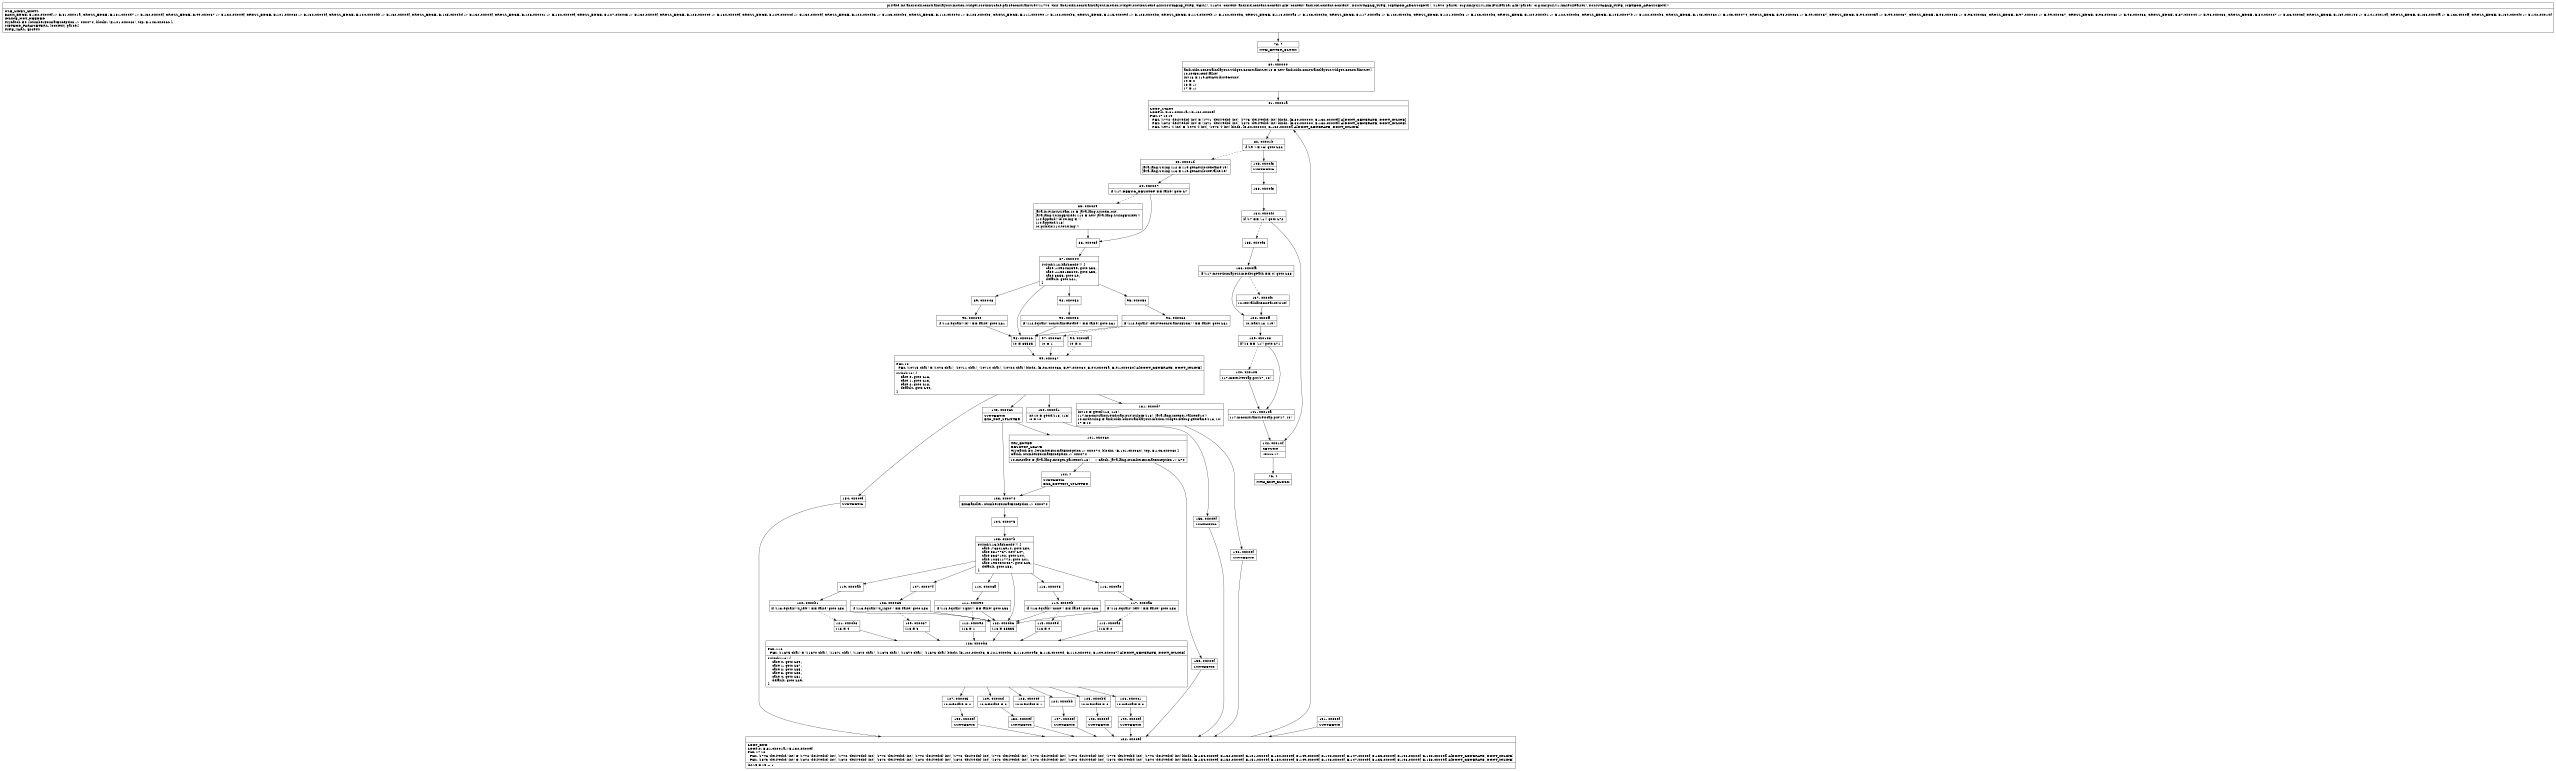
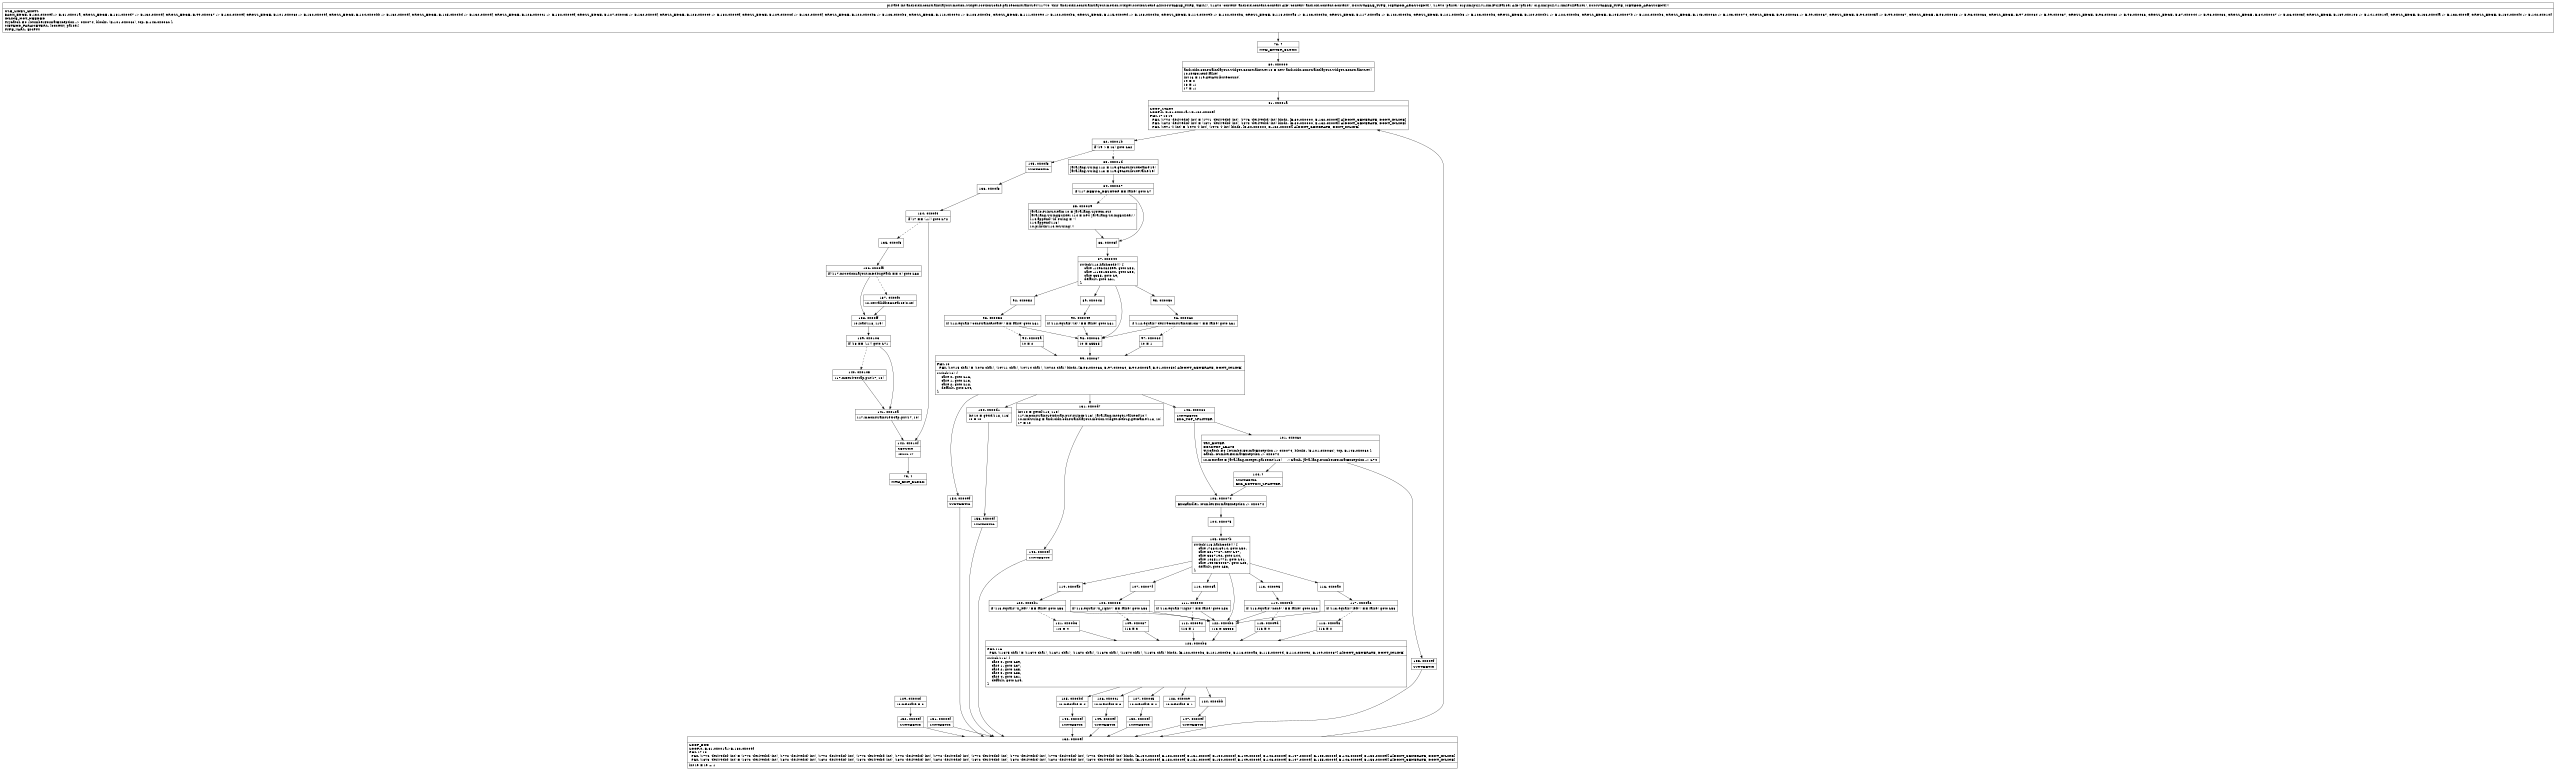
  digraph {
    node [shape=record]
    n1 [label="{78\:\ ?|MTH_ENTER_BLOCK\l}"]
    n2 [label="{80\:\ 0x0000|androidx.constraintlayout.widget.ConstraintSet r0 = new androidx.constraintlayout.widget.ConstraintSet()\lr0.setForceId(false)\lint r6 = r19.getAttributeCount()\lr9 = 0\lr8 = \-1\lr7 = \-1\l}"]
    n3 [label="{81\:\ 0x001a|LOOP_START\lLOOP:0: B:81:0x001a\-\>B:132:0x00ef\lPHI: r7 r8 r9 \l  PHI: (r7v2 'derivedId' int) = (r7v1 'derivedId' int), (r7v6 'derivedId' int) binds: [B:80:0x0000, B:132:0x00ef] A[DONT_GENERATE, DONT_INLINE]\l  PHI: (r8v2 'derivedId' int) = (r8v1 'derivedId' int), (r8v3 'derivedId' int) binds: [B:80:0x0000, B:132:0x00ef] A[DONT_GENERATE, DONT_INLINE]\l  PHI: (r9v1 'i' int) = (r9v0 'i' int), (r9v2 'i' int) binds: [B:80:0x0000, B:132:0x00ef] A[DONT_GENERATE, DONT_INLINE]\l}"]
    n4 [label="{82\:\ 0x001b|if (r9 \>= r6) goto L62\l}"]
    n5 [label="{83\:\ 0x001d|java.lang.String r12 = r19.getAttributeName(r9)\ljava.lang.String r13 = r19.getAttributeValue(r9)\l}"]
    n6 [label="{145\:\ 0x00f3|SYNTHETIC\l}"]
    n7 [label="{84\:\ 0x0027|if (r17.DEBUG_DESKTOP == false) goto L7\l}"]
    n8 [label="{133\:\ 0x00f3}"]
    n9 [label="{85\:\ 0x0029|java.io.PrintStream r0 = java.lang.System.out\ljava.lang.StringBuilder r14 = new java.lang.StringBuilder()\lr14.append(\"id string = \")\lr14.append(r13)\lr0.println(r14.toString())\l}"]
    n10 [label="{86\:\ 0x003f}"]
    n11 [label="{87\:\ 0x0044|switch(r12.hashCode()) \{\l    case \-1496482599: goto L58;\l    case \-1153153640: goto L55;\l    case 3355: goto L9;\l    default: goto L61;\l\}\l}"]
    n12 [label="{89\:\ 0x0048}"]
    n13 [label="{92\:\ 0x0052}"]
    n14 [label="{95\:\ 0x005c}"]
    n15 [label="{98\:\ 0x0066|r0 = 65535\l}"]
    n16 [label="{90\:\ 0x004e|if (r12.equals(\"id\") == false) goto L61\l}"]
    n17 [label="{93\:\ 0x0058|if (r12.equals(\"constraintRotate\") == false) goto L61\l}"]
    n18 [label="{96\:\ 0x0062|if (r12.equals(\"deriveConstraintsFrom\") == false) goto L61\l}"]
    n19 [label="{99\:\ 0x0067|PHI: r0 \l  PHI: (r0v15 char) = (r0v8 char), (r0v11 char), (r0v14 char), (r0v22 char) binds: [B:98:0x0066, B:97:0x0064, B:94:0x005a, B:91:0x0050] A[DONT_GENERATE, DONT_INLINE]\l|switch(r0) \{\l    case 0: goto L16;\l    case 1: goto L13;\l    case 2: goto L18;\l    default: goto L44;\l\}\l}"]
    n20 [label="{130\:\ 0x00d1|int r0 = getId(r18, r13)\lr8 = r0\l}"]
    n21 [label="{131\:\ 0x00d7|int r0 = getId(r18, r13)\lr17.mConstraintSetIdMap.put(stripID(r13), java.lang.Integer.valueOf(r0))\lr0.mIdString = androidx.constraintlayout.motion.widget.Debug.getName(r18, r0)\lr7 = r0\l}"]
    n22 [label="{143\:\ 0x006c|SYNTHETIC\lEXC_TOP_SPLITTER\l}"]
    n23 [label="{154\:\ 0x00ef|SYNTHETIC\l}"]
    n24 [label="{153\:\ 0x00ef|SYNTHETIC\l}"]
    n25 [label="{146\:\ 0x00ef|SYNTHETIC\l}"]
    n26 [label="{101\:\ 0x006c|TRY_ENTER\lDESKTOP_LEAVE\lTryCatch #0 \{NumberFormatException \-\> 0x0074, blocks: (B:101:0x006c), top: B:143:0x006c \}\lCatch: NumberFormatException \-\> 0x0074\l|r0.mRotate = java.lang.Integer.parseInt(r13)     \/\/ Catch: java.lang.NumberFormatException \-\> L74\l}"]
    n27 [label="{103\:\ 0x0074|ExcHandler: NumberFormatException \-\> 0x0074\l}"]
    n28 [label="{132\:\ 0x00ef|LOOP_END\lLOOP:0: B:81:0x001a\-\>B:132:0x00ef\lPHI: r7 r8 \l  PHI: (r7v6 'derivedId' int) = (r7v2 'derivedId' int), (r7v2 'derivedId' int), (r7v2 'derivedId' int), (r7v2 'derivedId' int), (r7v2 'derivedId' int), (r7v2 'derivedId' int), (r7v2 'derivedId' int), (r7v2 'derivedId' int), (r7v5 'derivedId' int), (r7v2 'derivedId' int) binds: [B:154:0x00ef, B:152:0x00ef, B:151:0x00ef, B:150:0x00ef, B:149:0x00ef, B:148:0x00ef, B:147:0x00ef, B:155:0x00ef, B:146:0x00ef, B:153:0x00ef] A[DONT_GENERATE, DONT_INLINE]\l  PHI: (r8v3 'derivedId' int) = (r8v2 'derivedId' int), (r8v2 'derivedId' int), (r8v2 'derivedId' int), (r8v2 'derivedId' int), (r8v2 'derivedId' int), (r8v2 'derivedId' int), (r8v2 'derivedId' int), (r8v2 'derivedId' int), (r8v2 'derivedId' int), (r8v4 'derivedId' int) binds: [B:154:0x00ef, B:152:0x00ef, B:151:0x00ef, B:150:0x00ef, B:149:0x00ef, B:148:0x00ef, B:147:0x00ef, B:155:0x00ef, B:146:0x00ef, B:153:0x00ef] A[DONT_GENERATE, DONT_INLINE]\l|int r9 = r9 + 1\l}"]
    n29 [label="{144\:\ ?|SYNTHETIC\lEXC_BOTTOM_SPLITTER\l}"]
    n30 [label="{155\:\ 0x00ef|SYNTHETIC\l}"]
    n31 [label="{104\:\ 0x0075}"]
    n32 [label="{105\:\ 0x007b|switch(r13.hashCode()) \{\l    case \-768416914: goto L50;\l    case 3317767: new L47;\l    case 3387192: goto L44;\l    case 108511772: goto L41;\l    case 1954540437: goto L25;\l    default: goto L53;\l\}\l}"]
    n33 [label="{107\:\ 0x007f}"]
    n34 [label="{110\:\ 0x008a}"]
    n35 [label="{113\:\ 0x0095}"]
    n36 [label="{116\:\ 0x00a0}"]
    n37 [label="{119\:\ 0x00ab}"]
    n38 [label="{122\:\ 0x00b6|r16 = 65535\l}"]
    n39 [label="{108\:\ 0x0085|if (r13.equals(\"x_right\") == false) goto L53\l}"]
    n40 [label="{111\:\ 0x0090|if (r13.equals(\"right\") == false) goto L53\l}"]
    n41 [label="{114\:\ 0x009b|if (r13.equals(\"none\") == false) goto L53\l}"]
    n42 [label="{117\:\ 0x00a6|if (r13.equals(\"left\") == false) goto L53\l}"]
    n43 [label="{120\:\ 0x00b1|if (r13.equals(\"x_left\") == false) goto L53\l}"]
    n44 [label="{123\:\ 0x00b8|PHI: r16 \l  PHI: (r16v5 char) = (r16v0 char), (r16v1 char), (r16v2 char), (r16v3 char), (r16v4 char), (r16v6 char) binds: [B:122:0x00b6, B:121:0x00b3, B:118:0x00a8, B:115:0x009d, B:112:0x0092, B:109:0x0087] A[DONT_GENERATE, DONT_INLINE]\l|switch(r16) \{\l    case 0: goto L39;\l    case 1: goto L37;\l    case 2: goto L35;\l    case 3: goto L33;\l    case 4: goto L31;\l    default: goto L29;\l\}\l}"]
    n45 [label="{109\:\ 0x0087|r16 = 3\l}"]
    n46 [label="{124\:\ 0x00bb}"]
    n47 [label="{125\:\ 0x00bd|r0.mRotate = 4\l}"]
    n48 [label="{126\:\ 0x00c1|r0.mRotate = 3\l}"]
    n49 [label="{127\:\ 0x00c5|r0.mRotate = 2\l}"]
    n50 [label="{128\:\ 0x00c9|r0.mRotate = 1\l}"]
    n51 [label="{129\:\ 0x00cd|r0.mRotate = 0\l}"]
    n52 [label="{147\:\ 0x00ef|SYNTHETIC\l}"]
    n53 [label="{148\:\ 0x00ef|SYNTHETIC\l}"]
    n54 [label="{149\:\ 0x00ef|SYNTHETIC\l}"]
    n55 [label="{150\:\ 0x00ef|SYNTHETIC\l}"]
    n56 [label="{152\:\ 0x00ef|SYNTHETIC\l}"]
    n57 [label="{151\:\ 0x00ef|SYNTHETIC\l}"]
    n58 [label="{112\:\ 0x0092|r16 = 1\l}"]
    n59 [label="{115\:\ 0x009d|r16 = 0\l}"]
    n60 [label="{118\:\ 0x00a8|r16 = 2\l}"]
    n61 [label="{121\:\ 0x00b3|r16 = 4\l}"]
    n62 [label="{94\:\ 0x005a|r0 = 2\l}"]
    n63 [label="{97\:\ 0x0064|r0 = 1\l}"]
    n64 [label="{134\:\ 0x00f4|if (r7 == (\-1)) goto L72\l}"]
    n65 [label="{135\:\ 0x00f6}"]
    n66 [label="{142\:\ 0x010f|RETURN\l|return r7\l}"]
    n67 [label="{136\:\ 0x00fa|if (r17.mMotionLayout.mDebugPath == 0) goto L68\l}"]
    n68 [label="{79\:\ ?|MTH_EXIT_BLOCK\l}"]
    n69 [label="{137\:\ 0x00fc|r0.setValidateOnParse(true)\l}"]
    n70 [label="{138\:\ 0x00ff|r0.load(r18, r19)\l}"]
    n71 [label="{139\:\ 0x0103|if (r8 == (\-1)) goto L71\l}"]
    n72 [label="{140\:\ 0x0105|r17.mDeriveMap.put(r7, r8)\l}"]
    n73 [label="{141\:\ 0x010a|r17.mConstraintSetMap.put(r7, r0)\l}"]
    n74 [label="{private int androidx.constraintlayout.motion.widget.MotionScene.parseConstraintSet((r17v0 'this' androidx.constraintlayout.motion.widget.MotionScene A[IMMUTABLE_TYPE, THIS]), (r18v0 'context' android.content.Context A[D('context' android.content.Context), IMMUTABLE_TYPE, METHOD_ARGUMENT]), (r19v0 'parser' org.xmlpull.v1.XmlPullParser A[D('parser' org.xmlpull.v1.XmlPullParser), IMMUTABLE_TYPE, METHOD_ARGUMENT]))  | USE_LINES_HINTS\lBACK_EDGE: B:132:0x00ef \-\> B:81:0x001a, CROSS_EDGE: B:131:0x00d7 \-\> B:132:0x00ef, CROSS_EDGE: B:99:0x0067 \-\> B:132:0x00ef, CROSS_EDGE: B:101:0x006c \-\> B:132:0x00ef, CROSS_EDGE: B:124:0x00bb \-\> B:132:0x00ef, CROSS_EDGE: B:125:0x00bd \-\> B:132:0x00ef, CROSS_EDGE: B:126:0x00c1 \-\> B:132:0x00ef, CROSS_EDGE: B:127:0x00c5 \-\> B:132:0x00ef, CROSS_EDGE: B:128:0x00c9 \-\> B:132:0x00ef, CROSS_EDGE: B:129:0x00cd \-\> B:132:0x00ef, CROSS_EDGE: B:122:0x00b6 \-\> B:123:0x00b8, CROSS_EDGE: B:112:0x0092 \-\> B:123:0x00b8, CROSS_EDGE: B:111:0x0090 \-\> B:122:0x00b6, CROSS_EDGE: B:115:0x009d \-\> B:123:0x00b8, CROSS_EDGE: B:114:0x009b \-\> B:122:0x00b6, CROSS_EDGE: B:118:0x00a8 \-\> B:123:0x00b8, CROSS_EDGE: B:117:0x00a6 \-\> B:122:0x00b6, CROSS_EDGE: B:121:0x00b3 \-\> B:123:0x00b8, CROSS_EDGE: B:120:0x00b1 \-\> B:122:0x00b6, CROSS_EDGE: B:105:0x007b \-\> B:122:0x00b6, CROSS_EDGE: B:143:0x006c \-\> B:103:0x0074, CROSS_EDGE: B:98:0x0066 \-\> B:99:0x0067, CROSS_EDGE: B:94:0x005a \-\> B:99:0x0067, CROSS_EDGE: B:93:0x0058 \-\> B:98:0x0066, CROSS_EDGE: B:97:0x0064 \-\> B:99:0x0067, CROSS_EDGE: B:96:0x0062 \-\> B:98:0x0066, CROSS_EDGE: B:87:0x0044 \-\> B:98:0x0066, CROSS_EDGE: B:84:0x0027 \-\> B:86:0x003f, CROSS_EDGE: B:139:0x0103 \-\> B:141:0x010a, CROSS_EDGE: B:136:0x00fa \-\> B:138:0x00ff, CROSS_EDGE: B:134:0x00f4 \-\> B:142:0x010f\lINLINE_NOT_NEEDED\lTryCatch #0 \{NumberFormatException \-\> 0x0074, blocks: (B:101:0x006c), top: B:143:0x006c \}\lMETHOD_PARAMETERS: [context, parser]\lTYPE_VARS: EMPTY\l}"]
    n1 -> n2
    n2 -> n3
    n3 -> n4
    n4 -> n5 [style=dashed]
    n4 -> n6
    n5 -> n7
    n6 -> n8
    n7 -> n9 [style=dashed]
    n7 -> n10
    n8 -> n64
    n9 -> n10
    n10 -> n11
    n11 -> n12
    n11 -> n13
    n11 -> n14
    n11 -> n15
    n12 -> n16
    n13 -> n17
    n14 -> n18
    n15 -> n19
    n16 -> n15
    n17 -> n15
+   n17 -> n62 [style=dashed]
    n18 -> n15
    n18 -> n63 [style=dashed]
    n19 -> n20
    n19 -> n21
    n19 -> n22
    n19 -> n23
    n20 -> n24
    n21 -> n25
    n22 -> n26
    n22 -> n27
    n23 -> n28
    n24 -> n28
    n25 -> n28
    n26 -> n29
    n26 -> n30
    n27 -> n31
    n28 -> n3
    n29 -> n27
    n30 -> n28
    n31 -> n32
    n32 -> n33
    n32 -> n34
    n32 -> n35
    n32 -> n36
    n32 -> n37
    n32 -> n38
    n33 -> n39
    n34 -> n40
    n35 -> n41
    n36 -> n42
    n37 -> n43
    n38 -> n44
    n39 -> n38
    n39 -> n45 [style=dashed]
    n40 -> n38
    n40 -> n58 [style=dashed]
    n41 -> n38
    n41 -> n59 [style=dashed]
    n42 -> n38
    n42 -> n60 [style=dashed]
    n43 -> n38
    n43 -> n61 [style=dashed]
    n44 -> n46
    n44 -> n47
    n44 -> n48
    n44 -> n49
    n44 -> n50
-   n44 -> n51
    n45 -> n44
    n46 -> n52
    n47 -> n53
    n48 -> n54
    n49 -> n55
    n51 -> n56
    n52 -> n28
    n53 -> n28
    n54 -> n28
    n55 -> n28
    n56 -> n28
    n57 -> n28
    n58 -> n44
    n59 -> n44
    n60 -> n44
    n61 -> n44
-   n62 -> n19 [style=dashed]
+   n62 -> n19
    n63 -> n19
    n64 -> n65 [style=dashed]
    n64 -> n66
    n65 -> n67
    n66 -> n68
    n67 -> n69 [style=dashed]
    n67 -> n70
    n69 -> n70
    n70 -> n71
    n71 -> n72 [style=dashed]
    n71 -> n73
    n72 -> n73
    n73 -> n66
    n74 -> n1
  }
